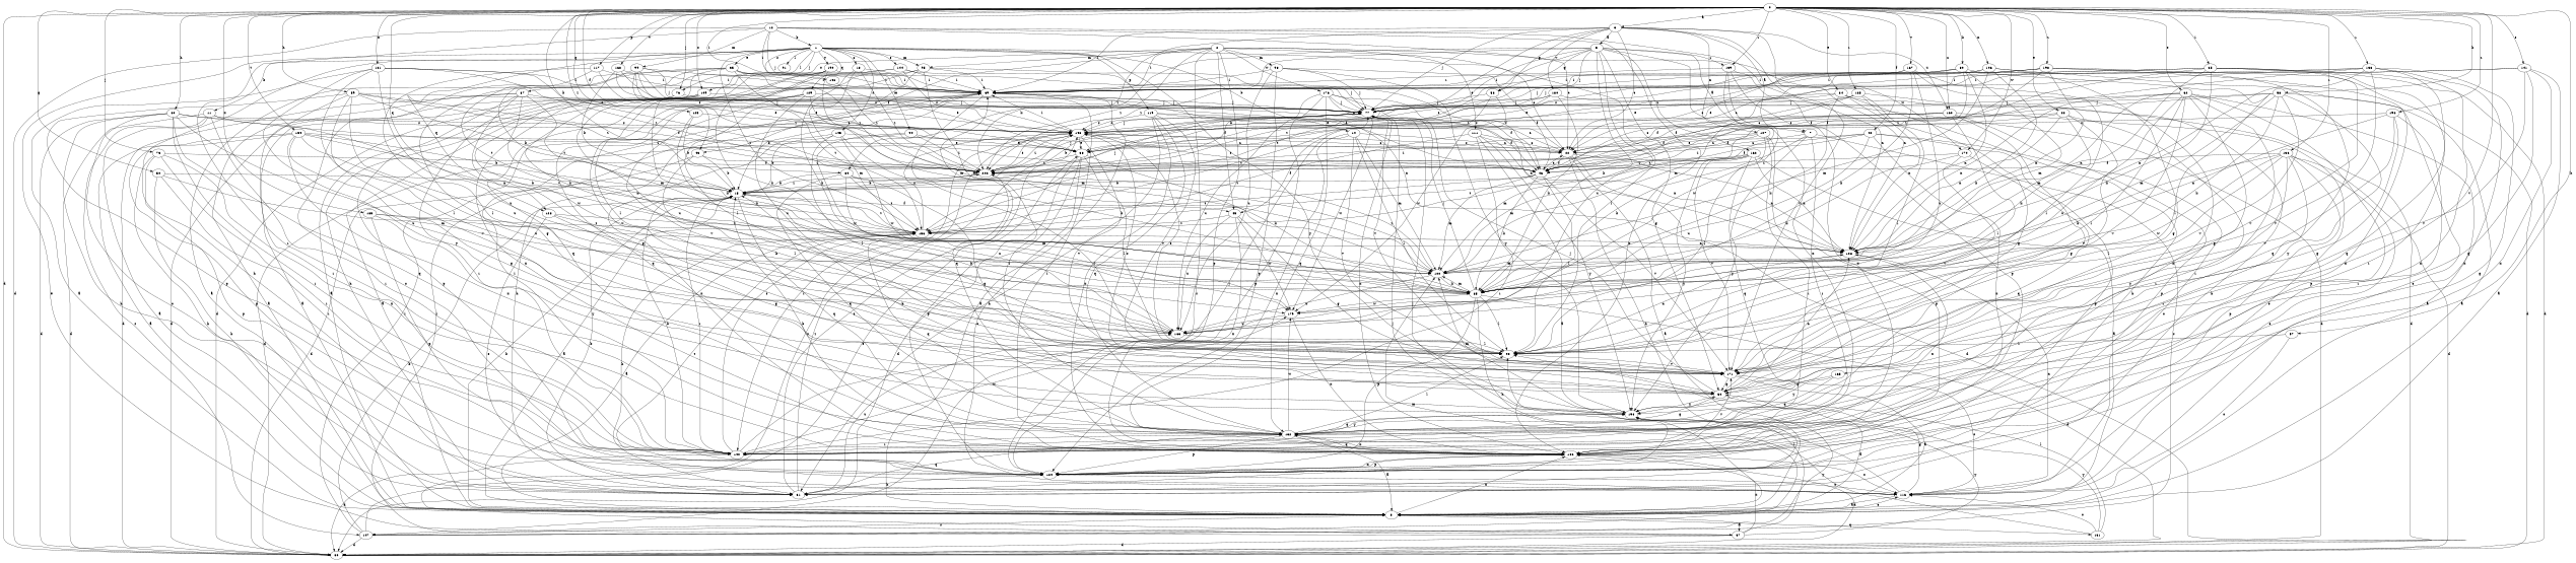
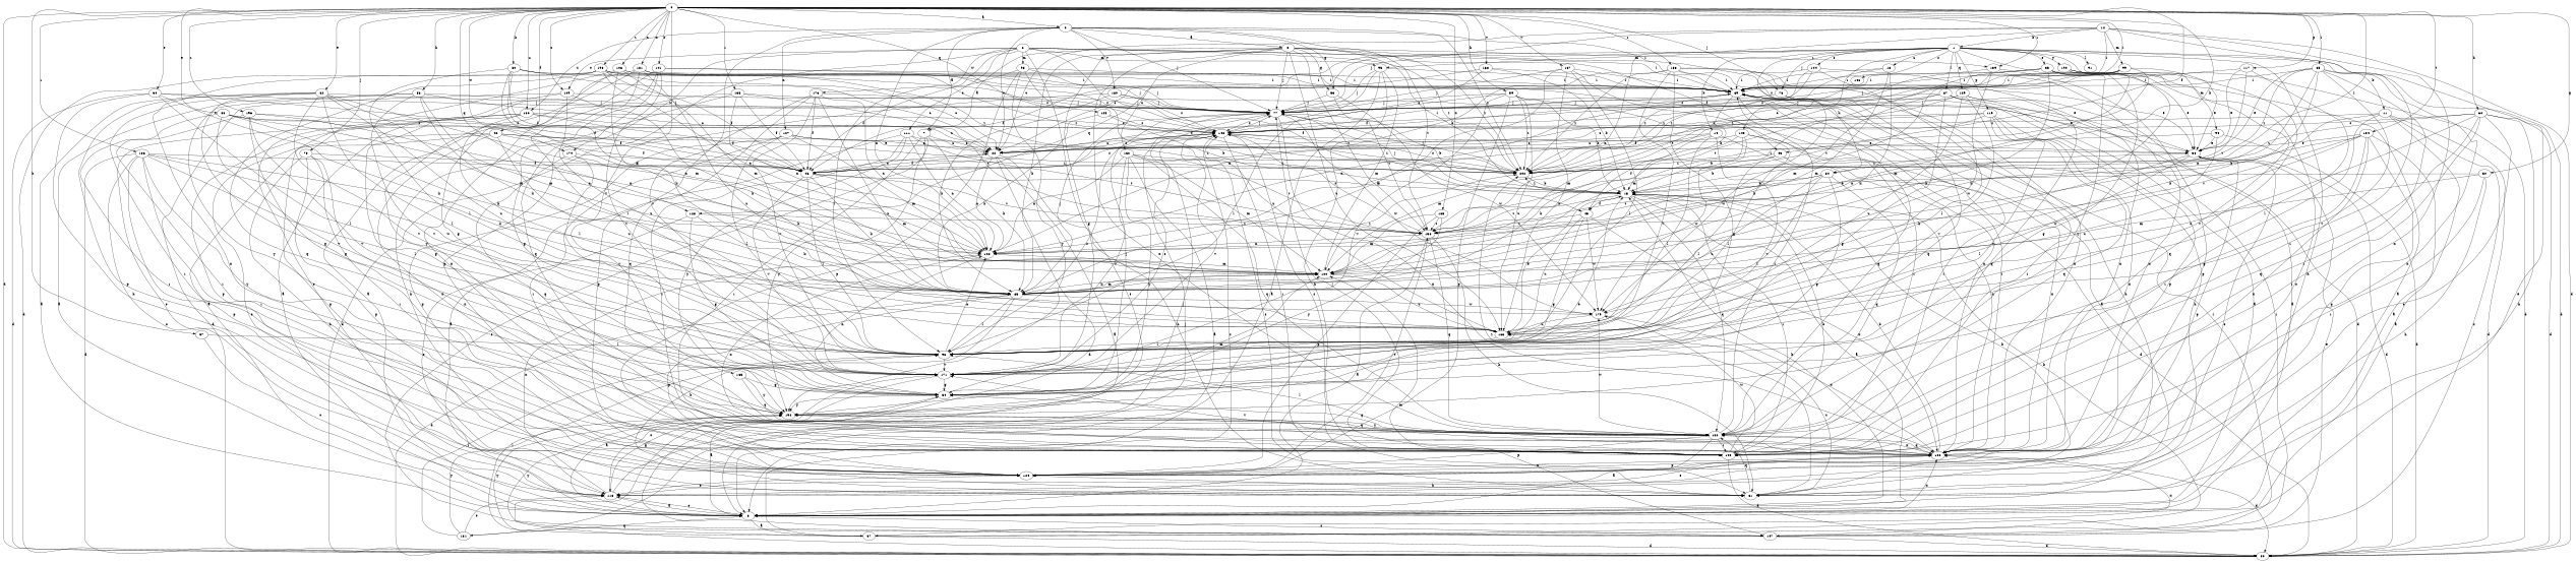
  strict digraph {
    0
    3
    30
    32
    33
    34
    42
    43
    50
    57
    58
    59
    60
    65
    69
    73
    76
    80
    84
    106
    109
    117
    125
    128
    135
    136
    138
    139
    141
    154
    160
    165
    167
    168
    174
    181
    185
    196
    198
    202
    22
    156
    5
    7
    53
    77
    107
    108
    n49 [label=180]
    171
    93
    124
    54
    163
    140
    8
    100
    85
    148
    46
    61
    186
    116
    38
    15
    194
    132
    179
    1
    11
    14
    18
    35
    37
    87
    91
    94
    95
    119
    129
    144
    145
    146
    190
    147
    12
    99
    45
    2
    98
    111
    176
    162
    131
    0 -> 3 [label=a]
    0 -> 30 [label=d]
    0 -> 32 [label=e]
    0 -> 33 [label=e]
    0 -> 34 [label=e]
    0 -> 42 [label=f]
    0 -> 43 [label=f]
    0 -> 50 [label=g]
    0 -> 57 [label=h]
    0 -> 58 [label=h]
    0 -> 59 [label=h]
    0 -> 60 [label=h]
    0 -> 65 [label=i]
    0 -> 69 [label=i]
    0 -> 73 [label=j]
    0 -> 76 [label=j]
    0 -> 80 [label=k]
    0 -> 84 [label=k]
    0 -> 106 [label=n]
    0 -> 109 [label=o]
    0 -> 117 [label=p]
    0 -> 125 [label=q]
    0 -> 128 [label=q]
    0 -> 135 [label=r]
    0 -> 136 [label=r]
    0 -> 138 [label=r]
    0 -> 139 [label=r]
    0 -> 141 [label=s]
    0 -> 154 [label=t]
    0 -> 160 [label=u]
    0 -> 165 [label=v]
    0 -> 167 [label=v]
    0 -> 168 [label=v]
    0 -> 174 [label=w]
    0 -> 181 [label=x]
    0 -> 185 [label=x]
    0 -> 196 [label=z]
    0 -> 198 [label=z]
    0 -> 202 [label=z]
    3 -> 69 [label=i]
    3 -> 160 [label=u]
    3 -> 202 [label=z]
    3 -> 22 [label=c]
    3 -> 156 [label=t]
    3 -> 5 [label=a]
    3 -> 7 [label=a]
    3 -> 53 [label=g]
    3 -> 77 [label=j]
    3 -> 107 [label=n]
    3 -> 108 [label=n]
    3 -> n49 [label=v]
    3 -> 171 [label=v]
    32 -> 77 [label=j]
    32 -> 108 [label=n]
    32 -> 171 [label=v]
    32 -> 93 [label=l]
    32 -> 124 [label=p]
    32 -> 54 [label=g]
    32 -> 163 [label=u]
    32 -> 140 [label=r]
    32 -> 8 [label=a]
    32 -> 100 [label=m]
    33 -> 108 [label=n]
    33 -> 171 [label=v]
    33 -> 140 [label=r]
    33 -> 85 [label=k]
    33 -> 148 [label=s]
    33 -> 46 [label=f]
    34 -> 30 [label=d]
    34 -> 77 [label=j]
    34 -> 93 [label=l]
    34 -> 85 [label=k]
    34 -> 46 [label=f]
    34 -> 61 [label=h]
    42 -> 202 [label=z]
    42 -> 124 [label=p]
    42 -> 163 [label=u]
    42 -> 46 [label=f]
    42 -> 186 [label=x]
    42 -> 116 [label=o]
    42 -> 38 [label=e]
    43 -> 30 [label=d]
    43 -> 202 [label=z]
    43 -> 93 [label=l]
    43 -> 15 [label=b]
    50 -> 140 [label=r]
    50 -> 100 [label=m]
    50 -> 61 [label=h]
    50 -> 15 [label=b]
    57 -> 93 [label=l]
    57 -> 116 [label=o]
    58 -> 22 [label=c]
    58 -> 77 [label=j]
    58 -> 171 [label=v]
    58 -> 8 [label=a]
    58 -> 100 [label=m]
    58 -> 85 [label=k]
    58 -> 194 [label=y]
    59 -> 202 [label=z]
    59 -> 77 [label=j]
    59 -> 171 [label=v]
    59 -> 124 [label=p]
    59 -> 163 [label=u]
    59 -> 140 [label=r]
    59 -> 46 [label=f]
    59 -> 15 [label=b]
    60 -> 30 [label=d]
    60 -> 202 [label=z]
    60 -> 163 [label=u]
    60 -> 140 [label=r]
    60 -> 148 [label=s]
    60 -> 61 [label=h]
    60 -> 116 [label=o]
    60 -> 132 [label=q]
    65 -> 30 [label=d]
    65 -> 69 [label=i]
    65 -> 202 [label=z]
    65 -> 108 [label=n]
    65 -> 171 [label=v]
    65 -> 140 [label=r]
    65 -> 85 [label=k]
    65 -> 186 [label=x]
    65 -> 38 [label=e]
    69 -> 77 [label=j]
    69 -> 108 [label=n]
    69 -> 8 [label=a]
    69 -> 61 [label=h]
    69 -> 15 [label=b]
    69 -> 132 [label=q]
    73 -> 124 [label=p]
    73 -> 140 [label=r]
    73 -> 46 [label=f]
    73 -> 61 [label=h]
    73 -> 186 [label=x]
    76 -> 77 [label=j]
    76 -> 140 [label=r]
    76 -> 179 [label=w]
    80 -> 69 [label=i]
    80 -> 22 [label=c]
    80 -> 108 [label=n]
    80 -> 93 [label=l]
    80 -> 100 [label=m]
    80 -> 46 [label=f]
    80 -> 38 [label=e]
    84 -> 156 [label=t]
    84 -> 93 [label=l]
    84 -> 54 [label=g]
    84 -> 163 [label=u]
    84 -> 15 [label=b]
    84 -> 132 [label=q]
    106 -> 69 [label=i]
    106 -> 202 [label=z]
    106 -> 54 [label=g]
    106 -> 100 [label=m]
    106 -> 85 [label=k]
    106 -> 116 [label=o]
    109 -> 30 [label=d]
    109 -> 77 [label=j]
    109 -> 163 [label=u]
    109 -> 8 [label=a]
    109 -> 85 [label=k]
    117 -> 69 [label=i]
    117 -> 156 [label=t]
    117 -> 93 [label=l]
    117 -> 38 [label=e]
    125 -> 85 [label=k]
    125 -> 148 [label=s]
    125 -> 15 [label=b]
    128 -> 156 [label=t]
    128 -> 54 [label=g]
    128 -> 85 [label=k]
    128 -> 116 [label=o]
    135 -> 156 [label=t]
    135 -> 77 [label=j]
    135 -> 108 [label=n]
    135 -> 54 [label=g]
    135 -> 46 [label=f]
    135 -> 61 [label=h]
    136 -> 30 [label=d]
    136 -> 93 [label=l]
    136 -> 124 [label=p]
    136 -> 140 [label=r]
    136 -> 85 [label=k]
    136 -> 46 [label=f]
    136 -> 116 [label=o]
    136 -> 194 [label=y]
    136 -> 179 [label=w]
    138 -> 69 [label=i]
    138 -> 202 [label=z]
    138 -> 108 [label=n]
    138 -> 171 [label=v]
-   138 -> 124 [label=g]
+   138 -> 54 [label=g]
    138 -> 186 [label=x]
    138 -> 38 [label=e]
    138 -> 132 [label=q]
    139 -> 69 [label=r]
    139 -> 124 [label=p]
    139 -> 100 [label=m]
    139 -> 186 [label=x]
    139 -> 179 [label=w]
    141 -> 69 [label=i]
    141 -> 77 [label=j]
    141 -> 171 [label=v]
    141 -> 8 [label=a]
    141 -> 186 [label=x]
    141 -> 132 [label=q]
    154 -> 156 [label=t]
    154 -> 124 [label=p]
    154 -> 54 [label=g]
    154 -> 163 [label=u]
    154 -> 8 [label=a]
    154 -> 186 [label=x]
    154 -> 38 [label=e]
    154 -> 15 [label=b]
    160 -> 22 [label=c]
    160 -> 93 [label=l]
    160 -> 124 [label=p]
    160 -> 54 [label=g]
    160 -> 148 [label=s]
    160 -> 46 [label=f]
    160 -> 116 [label=o]
    165 -> 54 [label=g]
    165 -> 194 [label=y]
    165 -> 132 [label=q]
    167 -> 69 [label=i]
    167 -> 77 [label=j]
    167 -> 93 [label=l]
    167 -> 163 [label=u]
    167 -> 85 [label=k]
    167 -> 186 [label=x]
    168 -> 69 [label=i]
    168 -> 148 [label=s]
    168 -> 46 [label=f]
    168 -> 15 [label=b]
    174 -> 202 [label=z]
    174 -> 171 [label=v]
    174 -> 85 [label=k]
    174 -> 132 [label=q]
    181 -> 69 [label=i]
    181 -> 202 [label=z]
    181 -> 93 [label=l]
    181 -> 163 [label=u]
    181 -> 8 [label=a]
    181 -> 148 [label=s]
    181 -> 194 [label=y]
    185 -> 156 [label=t]
    185 -> 124 [label=p]
    185 -> 100 [label=m]
    185 -> 194 [label=y]
    196 -> 108 [label=n]
    196 -> 171 [label=v]
    196 -> 54 [label=g]
    196 -> 140 [label=r]
    196 -> 148 [label=s]
    198 -> 30 [label=d]
    198 -> 69 [label=i]
    198 -> 22 [label=c]
    198 -> 108 [label=n]
    198 -> 148 [label=s]
    198 -> 46 [label=f]
    198 -> 186 [label=x]
    198 -> 132 [label=q]
    202 -> 77 [label=j]
    202 -> 148 [label=s]
    202 -> 15 [label=b]
    22 -> 30 [label=d]
    22 -> 108 [label=n]
    22 -> 8 [label=a]
    22 -> 148 [label=s]
    22 -> 46 [label=f]
    22 -> 61 [label=h]
    156 -> 108 [label=n]
    156 -> 8 [label=a]
    156 -> 148 [label=s]
    156 -> 61 [label=h]
    156 -> 132 [label=q]
    5 -> 84 [label=k]
    5 -> 139 [label=r]
    5 -> 202 [label=z]
    5 -> 156 [label=t]
    5 -> 7 [label=a]
    5 -> 53 [label=g]
    5 -> 77 [label=j]
    5 -> 54 [label=g]
    5 -> 163 [label=u]
    5 -> 85 [label=k]
    5 -> 186 [label=x]
    5 -> 15 [label=b]
    5 -> 162 [label=u]
    7 -> 22 [label=c]
    7 -> 140 [label=r]
    7 -> 85 [label=k]
    7 -> 194 [label=y]
    7 -> 147 [label=s]
    53 -> 156 [label=t]
    53 -> 77 [label=j]
    53 -> 179 [label=w]
    77 -> 148 [label=s]
    77 -> 186 [label=x]
    77 -> 15 [label=b]
    77 -> 179 [label=w]
    107 -> 202 [label=z]
    107 -> 22 [label=c]
    107 -> 93 [label=l]
    107 -> 124 [label=p]
    107 -> 140 [label=r]
    107 -> 100 [label=m]
    108 -> 100 [label=m]
    108 -> 186 [label=x]
    n49 -> 30 [label=d]
    n49 -> 77 [label=j]
    n49 -> 85 [label=k]
    n49 -> 148 [label=s]
    n49 -> 38 [label=e]
    171 -> 54 [label=g]
    171 -> 8 [label=a]
    171 -> 148 [label=s]
    171 -> 116 [label=o]
    93 -> 108 [label=n]
    93 -> 171 [label=v]
    93 -> 148 [label=s]
    124 -> 156 [label=t]
    124 -> 61 [label=h]
    124 -> 186 [label=x]
    124 -> 116 [label=o]
    54 -> 77 [label=j]
    54 -> 108 [label=n]
    54 -> 8 [label=a]
    54 -> 194 [label=y]
    163 -> 93 [label=l]
    163 -> 15 [label=b]
    140 -> 30 [label=d]
    140 -> 69 [label=i]
    140 -> 77 [label=j]
    140 -> 148 [label=s]
    140 -> 15 [label=b]
    140 -> 179 [label=w]
    8 -> 186 [label=x]
    8 -> 116 [label=o]
    8 -> 15 [label=b]
    8 -> 37 [label=a]
    8 -> 147 [label=s]
    8 -> 131 [label=q]
    100 -> 202 [label=z]
    100 -> 163 [label=u]
    100 -> 85 [label=k]
    85 -> 30 [label=d]
    85 -> 77 [label=j]
    85 -> 93 [label=l]
    85 -> 124 [label=p]
    85 -> 100 [label=m]
    85 -> 61 [label=h]
    85 -> 179 [label=w]
    148 -> 69 [label=i]
    148 -> 202 [label=z]
    148 -> 22 [label=c]
    148 -> 77 [label=j]
    148 -> 171 [label=v]
    148 -> 140 [label=r]
    148 -> 38 [label=e]
    46 -> 22 [label=c]
    46 -> 156 [label=t]
    46 -> 171 [label=v]
    46 -> 93 [label=l]
    46 -> 100 [label=m]
    46 -> 85 [label=k]
    46 -> 148 [label=s]
    46 -> 15 [label=b]
    61 -> 202 [label=z]
    61 -> 163 [label=u]
    61 -> 148 [label=s]
    61 -> 15 [label=b]
    61 -> 132 [label=q]
    186 -> 30 [label=d]
    186 -> 69 [label=i]
    186 -> 171 [label=v]
    186 -> 124 [label=p]
    186 -> 116 [label=o]
    186 -> 15 [label=b]
    186 -> 132 [label=q]
    116 -> 77 [label=j]
    116 -> 108 [label=n]
    116 -> 54 [label=g]
    116 -> 8 [label=a]
    38 -> 30 [label=d]
    38 -> 202 [label=z]
    38 -> 93 [label=l]
    38 -> 124 [label=p]
    38 -> 85 [label=k]
    38 -> 116 [label=o]
    15 -> 202 [label=z]
    15 -> 156 [label=t]
    15 -> 77 [label=j]
    15 -> 140 [label=r]
    15 -> 8 [label=a]
    15 -> 132 [label=q]
    15 -> 45 [label=f]
    194 -> 100 [label=m]
    194 -> 15 [label=b]
    194 -> 132 [label=q]
    132 -> 69 [label=i]
    132 -> 93 [label=l]
    132 -> 124 [label=p]
    132 -> 54 [label=g]
    132 -> 140 [label=r]
    132 -> 8 [label=a]
    132 -> 186 [label=x]
    132 -> 194 [label=y]
    132 -> 179 [label=w]
    179 -> 163 [label=u]
    179 -> 186 [label=x]
    1 -> 76 [label=j]
    1 -> 128 [label=q]
    1 -> 22 [label=c]
    1 -> 156 [label=t]
    1 -> 61 [label=h]
    1 -> 194 [label=y]
    1 -> 11 [label=b]
    1 -> 14 [label=b]
    1 -> 18 [label=c]
    1 -> 35 [label=e]
    1 -> 37 [label=e]
    1 -> 87 [label=l]
    1 -> 91 [label=l]
    1 -> 94 [label=m]
    1 -> 95 [label=m]
    1 -> 119 [label=p]
    1 -> 129 [label=q]
    1 -> 144 [label=s]
    1 -> 145 [label=s]
    1 -> 146 [label=s]
    1 -> 190 [label=y]
    11 -> 30 [label=d]
    11 -> 108 [label=n]
    11 -> 140 [label=r]
    11 -> 8 [label=a]
    11 -> 148 [label=s]
    11 -> 147 [label=s]
    14 -> 22 [label=c]
    14 -> 171 [label=v]
    14 -> 93 [label=l]
    14 -> 100 [label=m]
    14 -> 186 [label=x]
    14 -> 45 [label=f]
    18 -> 69 [label=i]
    18 -> 202 [label=z]
    18 -> 100 [label=m]
    18 -> 85 [label=k]
    35 -> 69 [label=i]
    35 -> 202 [label=z]
    35 -> 156 [label=t]
    35 -> 54 [label=g]
    35 -> 8 [label=a]
    35 -> 85 [label=k]
    35 -> 116 [label=o]
    35 -> 38 [label=e]
    37 -> 30 [label=d]
    37 -> 69 [label=i]
    37 -> 93 [label=l]
    37 -> 148 [label=s]
    37 -> 186 [label=x]
    37 -> 194 [label=y]
    87 -> 30 [label=d]
    87 -> 77 [label=j]
    87 -> 124 [label=p]
    87 -> 54 [label=g]
    87 -> 8 [label=a]
    87 -> 100 [label=m]
    87 -> 85 [label=k]
    94 -> 30 [label=d]
    94 -> 202 [label=z]
    94 -> 38 [label=e]
    94 -> 179 [label=w]
    95 -> 69 [label=i]
    95 -> 77 [label=j]
    95 -> 93 [label=l]
    95 -> 8 [label=a]
    95 -> 100 [label=m]
    95 -> 61 [label=h]
    119 -> 22 [label=c]
    119 -> 171 [label=v]
    119 -> 148 [label=s]
    119 -> 46 [label=f]
    119 -> 61 [label=h]
    119 -> 186 [label=x]
    119 -> 132 [label=q]
    129 -> 77 [label=j]
    129 -> 171 [label=v]
    129 -> 163 [label=u]
    129 -> 8 [label=a]
    129 -> 100 [label=m]
    129 -> 132 [label=q]
    144 -> 69 [label=i]
    144 -> 93 [label=l]
    144 -> 148 [label=s]
    144 -> 46 [label=f]
    144 -> 186 [label=x]
    145 -> 22 [label=c]
    145 -> 93 [label=l]
    145 -> 85 [label=k]
    145 -> 186 [label=x]
    145 -> 15 [label=b]
    145 -> 179 [label=w]
    146 -> 202 [label=z]
    190 -> 30 [label=d]
    190 -> 69 [label=i]
    190 -> 171 [label=v]
    190 -> 100 [label=m]
    190 -> 85 [label=k]
    190 -> 132 [label=q]
    147 -> 30 [label=d]
    147 -> 69 [label=i]
    147 -> 100 [label=m]
    147 -> 38 [label=e]
    147 -> 15 [label=b]
    147 -> 194 [label=y]
    12 -> 30 [label=d]
    12 -> 69 [label=i]
    12 -> 22 [label=c]
    12 -> 77 [label=j]
    12 -> 108 [label=n]
    12 -> 140 [label=r]
    12 -> 186 [label=x]
    12 -> 1 [label=b]
    12 -> 99 [label=m]
    99 -> 69 [label=i]
    99 -> 202 [label=z]
    99 -> 22 [label=c]
    99 -> 156 [label=t]
    99 -> 77 [label=j]
    99 -> 148 [label=s]
    99 -> 38 [label=e]
    45 -> 156 [label=t]
    45 -> 54 [label=g]
    45 -> 163 [label=u]
    45 -> 186 [label=x]
    45 -> 179 [label=w]
    2 -> 43 [label=f]
    2 -> 69 [label=i]
    2 -> 109 [label=o]
    2 -> 174 [label=w]
    2 -> 202 [label=z]
    2 -> 93 [label=l]
    2 -> 124 [label=p]
    2 -> 95 [label=m]
    2 -> 147 [label=s]
    2 -> 45 [label=f]
    2 -> 98 [label=m]
    2 -> 111 [label=o]
    2 -> 176 [label=w]
    98 -> 69 [label=i]
    98 -> 77 [label=j]
    98 -> 124 [label=p]
    98 -> 163 [label=u]
    98 -> 46 [label=f]
    98 -> 194 [label=y]
    111 -> 22 [label=c]
    111 -> 156 [label=t]
    111 -> 108 [label=n]
    111 -> 140 [label=r]
    111 -> 8 [label=a]
    111 -> 194 [label=y]
    176 -> 77 [label=j]
    176 -> 108 [label=n]
    176 -> 171 [label=v]
    176 -> 124 [label=p]
    176 -> 163 [label=u]
    176 -> 46 [label=f]
    176 -> 132 [label=q]
    162 -> 202 [label=z]
    162 -> 156 [label=t]
    162 -> 108 [label=n]
    162 -> 171 [label=v]
    162 -> 8 [label=a]
    162 -> 100 [label=m]
    162 -> 194 [label=y]
    162 -> 132 [label=q]
    131 -> 77 [label=j]
    131 -> 93 [label=l]
    131 -> 116 [label=o]
    131 -> 194 [label=y]
  }
